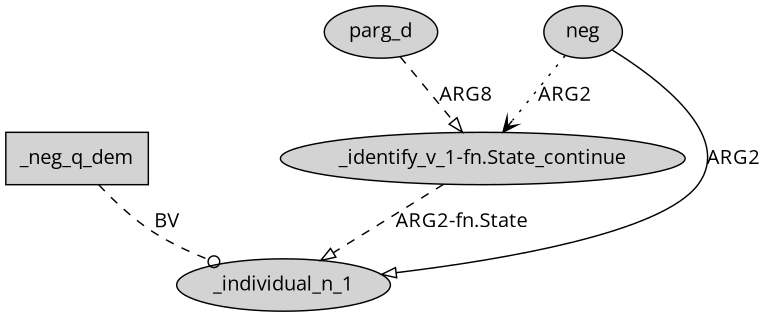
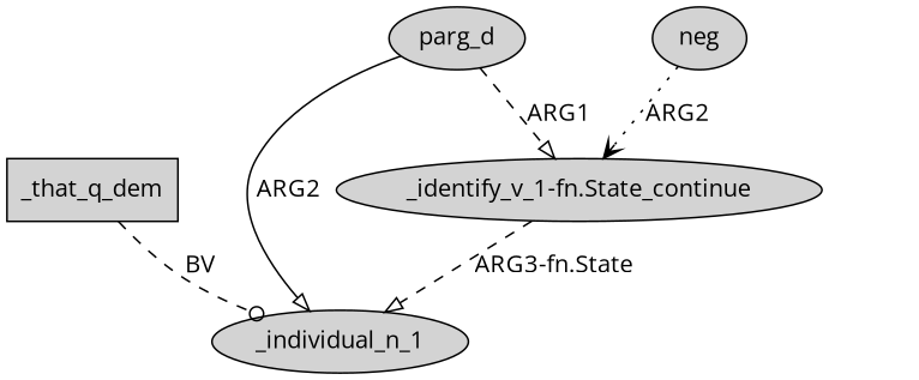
  digraph {
    fontname="Open Sans"
    node [fontname="Open Sans" shape=ellipse style=filled]
    edge [arrowhead=onormal fontname="Open Sans" style=dashed]
-   _that_q_dem [shape=box label=_neg_q_dem]
+   _that_q_dem [shape=box]
    _individual_n_1
    parg_d
    "_identify_v_1-fn.State_continue"
    neg
    _that_q_dem -> _individual_n_1 [arrowhead=odot label=BV]
-   neg -> _individual_n_1 [label=ARG2 style=solid]
-   parg_d -> "_identify_v_1-fn.State_continue" [label=ARG8]
-   "_identify_v_1-fn.State_continue" -> _individual_n_1 [label="ARG2-fn.State"]
+   parg_d -> _individual_n_1 [label=ARG2 style=solid]
+   parg_d -> "_identify_v_1-fn.State_continue" [label=ARG1]
+   "_identify_v_1-fn.State_continue" -> _individual_n_1 [label="ARG3-fn.State"]
    neg -> "_identify_v_1-fn.State_continue" [arrowhead=vee label=ARG2 style=dotted]
  }
